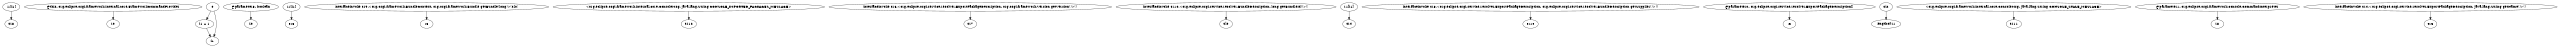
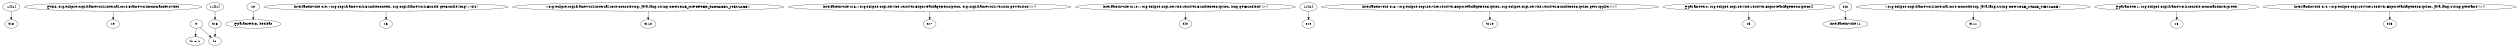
  digraph {
    n1 [label="r1[i1]"]
    n2 [label="$r8"]
    n3 [label="@this: org.eclipse.osgi.framework.internal.core.FrameworkCommandProvider"]
    n4 [label=r0]
    n5 [label="i1 + 1"]
    n6 [label=i1]
    n7 [label=0]
    n8 [label=z0]
    n9 [label="r1[i1]"]
    n10 [label="$r6"]
    n11 [label="interfaceinvoke $r9.<org.osgi.framework.BundleContext: org.osgi.framework.Bundle getBundle(long)>($l0)"]
    n12 [label=r6]
    n13 [label="<org.eclipse.osgi.framework.internal.core.ConsoleMsg: java.lang.String CONSOLE_IMPORTED_PACKAGES_MESSAGE>"]
    n14 [label="$r12"]
    n15 [label="interfaceinvoke $r6.<org.eclipse.osgi.service.resolver.ExportPackageDescription: org.osgi.framework.Version getVersion()>()"]
    n16 [label="$r7"]
    n17 [label="interfaceinvoke $r10.<org.eclipse.osgi.service.resolver.BundleDescription: long getBundleId()>()"]
    n18 [label="$l0"]
    n19 [label="r1[i1]"]
    n20 [label="$r4"]
    n21 [label="interfaceinvoke $r8.<org.eclipse.osgi.service.resolver.ExportPackageDescription: org.eclipse.osgi.service.resolver.BundleDescription getSupplier()>()"]
    n22 [label="$r10"]
    n23 [label="@parameter0: org.eclipse.osgi.service.resolver.ExportPackageDescription[]"]
    n24 [label=r5]
-   n25 [label="lengthof r1"]
+   n25 [label="interfaceinvoke r1"]
    n26 [label="$i2"]
    n27 [label="<org.eclipse.osgi.framework.internal.core.ConsoleMsg: java.lang.String CONSOLE_STALE_MESSAGE>"]
    n28 [label="$r11"]
    n29 [label="@parameter1: org.eclipse.osgi.framework.console.CommandInterpreter"]
    n30 [label=r8]
    n31 [label="@parameter3: boolean"]
    n32 [label="interfaceinvoke $r4.<org.eclipse.osgi.service.resolver.ExportPackageDescription: java.lang.String getName()>()"]
    n33 [label="$r5"]
    n1 -> n2
    n3 -> n4
-   n5 -> n6
+   n10 -> n6
    n7 -> n5
    n7 -> n6
    n9 -> n10
    n11 -> n12
    n13 -> n14
    n15 -> n16
    n17 -> n18
    n19 -> n20
    n21 -> n22
    n23 -> n24
    n26 -> n25
    n27 -> n28
    n29 -> n30
-   n31 -> n8
+   n8 -> n31
    n32 -> n33
  }
